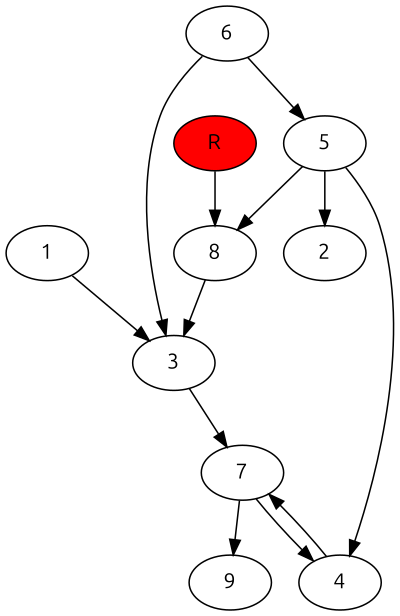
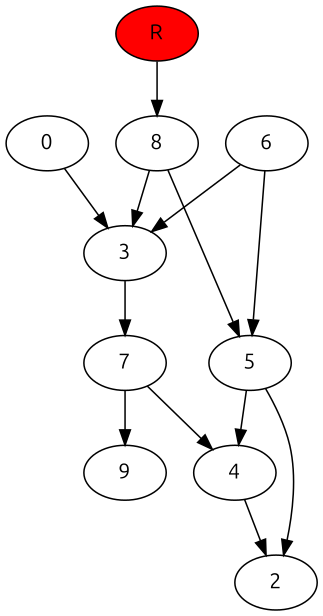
  digraph {
    fontname=Ubuntu
    node [fontname=Ubuntu]
    edge [fontname=Ubuntu]
-   1
+   1 [label=0]
    3
    7
    4
    9
    5
    2
    6
    8
    R [fillcolor="#ff0000" style=filled]
    1 -> 3
    3 -> 7
    7 -> 4
    7 -> 9
-   4 -> 7
+   4 -> 2
    5 -> 4
    5 -> 2
    6 -> 3
    6 -> 5
    8 -> 3
-   5 -> 8
+   8 -> 5
    R -> 8
  }
